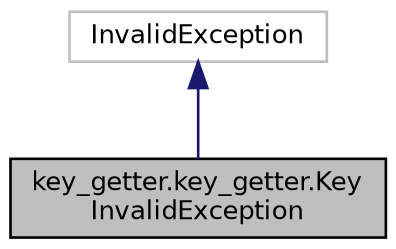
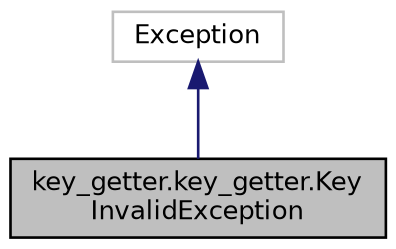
  digraph {
    node [fontname=Helvetica fontsize=10 shape=record style=filled]
    n1 [color=black fillcolor=grey75 fontcolor=black height=0.2 label="key_getter.key_getter.Key\lInvalidException" width=0.4]
-   n2 [color=grey75 fillcolor=white height=0.2 label=InvalidException width=0.4]
+   n2 [color=grey75 fillcolor=white height=0.2 label=Exception width=0.4]
    n2 -> n1 [color=midnightblue dir=back fontname=Helvetica fontsize=10 labelfontname=Helvetica labelfontsize=10 style=solid]
  }
